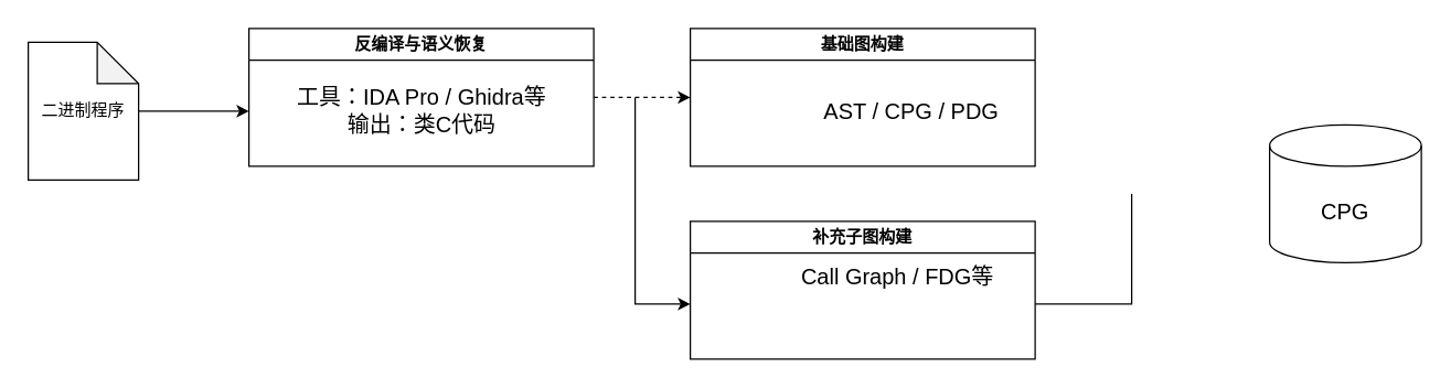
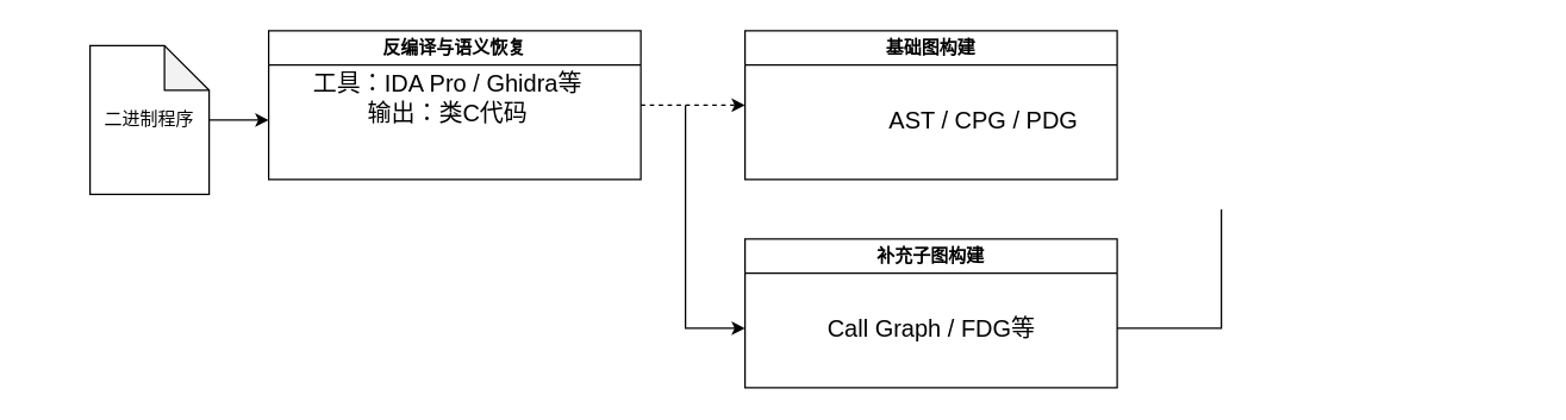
  <mxCell id="0" />
  <mxCell id="1" parent="0" />
  <mxCell id="2" value="" style="edgeStyle=orthogonalEdgeStyle;rounded=0;orthogonalLoop=1;jettySize=auto;html=1;" edge="1" parent="1" source="3"><mxGeometry relative="1" as="geometry"><mxPoint x="180" y="80" as="targetPoint" /></mxGeometry></mxCell>
- <mxCell id="3" value="二进制程序" style="shape=note;whiteSpace=wrap;html=1;backgroundOutline=1;darkOpacity=0.05;" vertex="1" parent="1"><mxGeometry x="20" y="30" width="80" height="100" as="geometry" /></mxCell>
+ <mxCell id="3" value="二进制程序" style="shape=note;whiteSpace=wrap;html=1;backgroundOutline=1;darkOpacity=0.05;" vertex="1" parent="1"><mxGeometry x="60" y="30" width="80" height="100" as="geometry" /></mxCell>
  <mxCell id="4" value="" style="edgeStyle=orthogonalEdgeStyle;rounded=0;orthogonalLoop=1;jettySize=auto;html=1;entryX=0;entryY=0.5;entryDx=0;entryDy=0;dashed=1;" edge="1" parent="1" source="5" target="7"><mxGeometry relative="1" as="geometry" /></mxCell>
  <mxCell id="5" value="反编译与语义恢复" style="swimlane;whiteSpace=wrap;html=1;" vertex="1" parent="1"><mxGeometry x="180" y="20" width="250" height="100" as="geometry" /></mxCell>
- <mxCell id="6" value="&lt;font style=&quot;font-size: 16px;&quot;&gt;工具：IDA Pro / Ghidra等&lt;/font&gt;&lt;div&gt;&lt;font style=&quot;font-size: 16px;&quot;&gt;输出：类C代码&lt;/font&gt;&lt;/div&gt;" style="text;html=1;align=center;verticalAlign=middle;resizable=0;points=[];autosize=1;strokeColor=none;fillColor=none;" vertex="1" parent="5"><mxGeometry x="25" y="35" width="200" height="50" as="geometry" /></mxCell>
+ <mxCell id="6" value="&lt;font style=&quot;font-size: 16px;&quot;&gt;工具：IDA Pro / Ghidra等&lt;/font&gt;&lt;div&gt;&lt;font style=&quot;font-size: 16px;&quot;&gt;输出：类C代码&lt;/font&gt;&lt;/div&gt;" style="text;html=1;align=center;verticalAlign=middle;resizable=0;points=[];autosize=1;strokeColor=none;fillColor=none;" vertex="1" parent="5"><mxGeometry x="20" y="20" width="200" height="50" as="geometry" /></mxCell>
  <mxCell id="7" value="基础图构建" style="swimlane;whiteSpace=wrap;html=1;" vertex="1" parent="1"><mxGeometry x="500" y="20" width="250" height="100" as="geometry" /></mxCell>
  <mxCell id="8" value="&lt;span style=&quot;font-size: 16px;&quot;&gt;AST / CPG / PDG&lt;/span&gt;" style="text;html=1;align=center;verticalAlign=middle;resizable=0;points=[];autosize=1;strokeColor=none;fillColor=none;" vertex="1" parent="7"><mxGeometry x="85" y="45" width="150" height="30" as="geometry" /></mxCell>
  <mxCell id="9" value="补充子图构建" style="swimlane;whiteSpace=wrap;html=1;" vertex="1" parent="1"><mxGeometry x="500" y="160" width="250" height="100" as="geometry" /></mxCell>
- <mxCell id="10" value="&lt;span style=&quot;font-size: 16px;&quot;&gt;Call Graph / FDG等&lt;/span&gt;" style="text;html=1;align=center;verticalAlign=middle;resizable=0;points=[];autosize=1;strokeColor=none;fillColor=none;" vertex="1" parent="9"><mxGeometry x="70" y="25" width="160" height="30" as="geometry" /></mxCell>
+ <mxCell id="10" value="&lt;span style=&quot;font-size: 16px;&quot;&gt;Call Graph / FDG等&lt;/span&gt;" style="text;html=1;align=center;verticalAlign=middle;resizable=0;points=[];autosize=1;strokeColor=none;fillColor=none;" vertex="1" parent="9"><mxGeometry x="45" y="45" width="160" height="30" as="geometry" /></mxCell>
  <mxCell id="11" value="" style="endArrow=classic;html=1;rounded=0;" edge="1" parent="1"><mxGeometry width="50" height="50" relative="1" as="geometry"><mxPoint x="460" y="70" as="sourcePoint" /><mxPoint x="500" y="220" as="targetPoint" /><Array as="points"><mxPoint x="460" y="220" /></Array></mxGeometry></mxCell>
- <mxCell id="12" value="&lt;font style=&quot;font-size: 16px;&quot;&gt;CPG&lt;/font&gt;" style="shape=cylinder3;whiteSpace=wrap;html=1;boundedLbl=1;backgroundOutline=1;size=15;" vertex="1" parent="1"><mxGeometry x="920" y="90" width="110" height="100" as="geometry" /></mxCell>
  <mxCell id="13" value="" style="endArrow=none;html=1;rounded=0;" edge="1" parent="1"><mxGeometry width="50" height="50" relative="1" as="geometry"><mxPoint x="750" y="220" as="sourcePoint" /><mxPoint x="820" y="140" as="targetPoint" /><Array as="points"><mxPoint x="820" y="220" /></Array></mxGeometry></mxCell>
